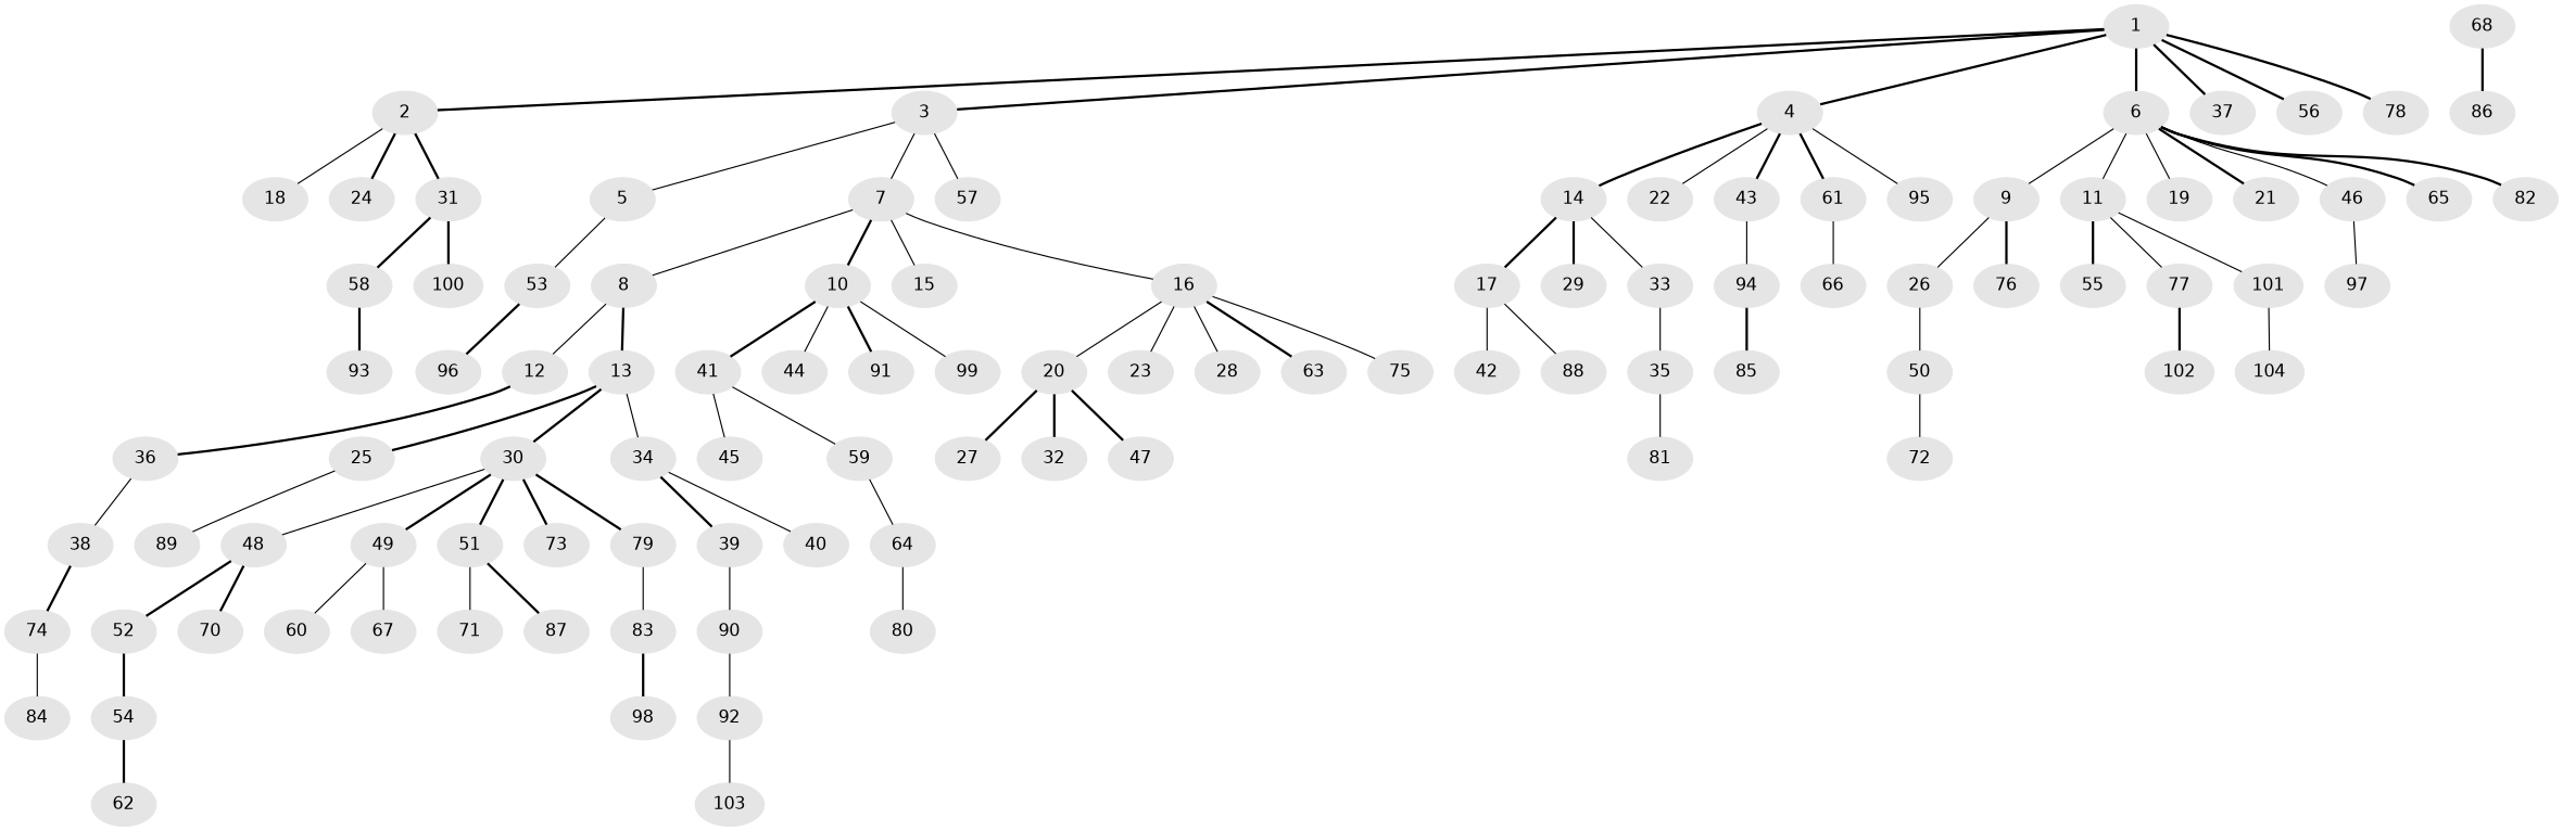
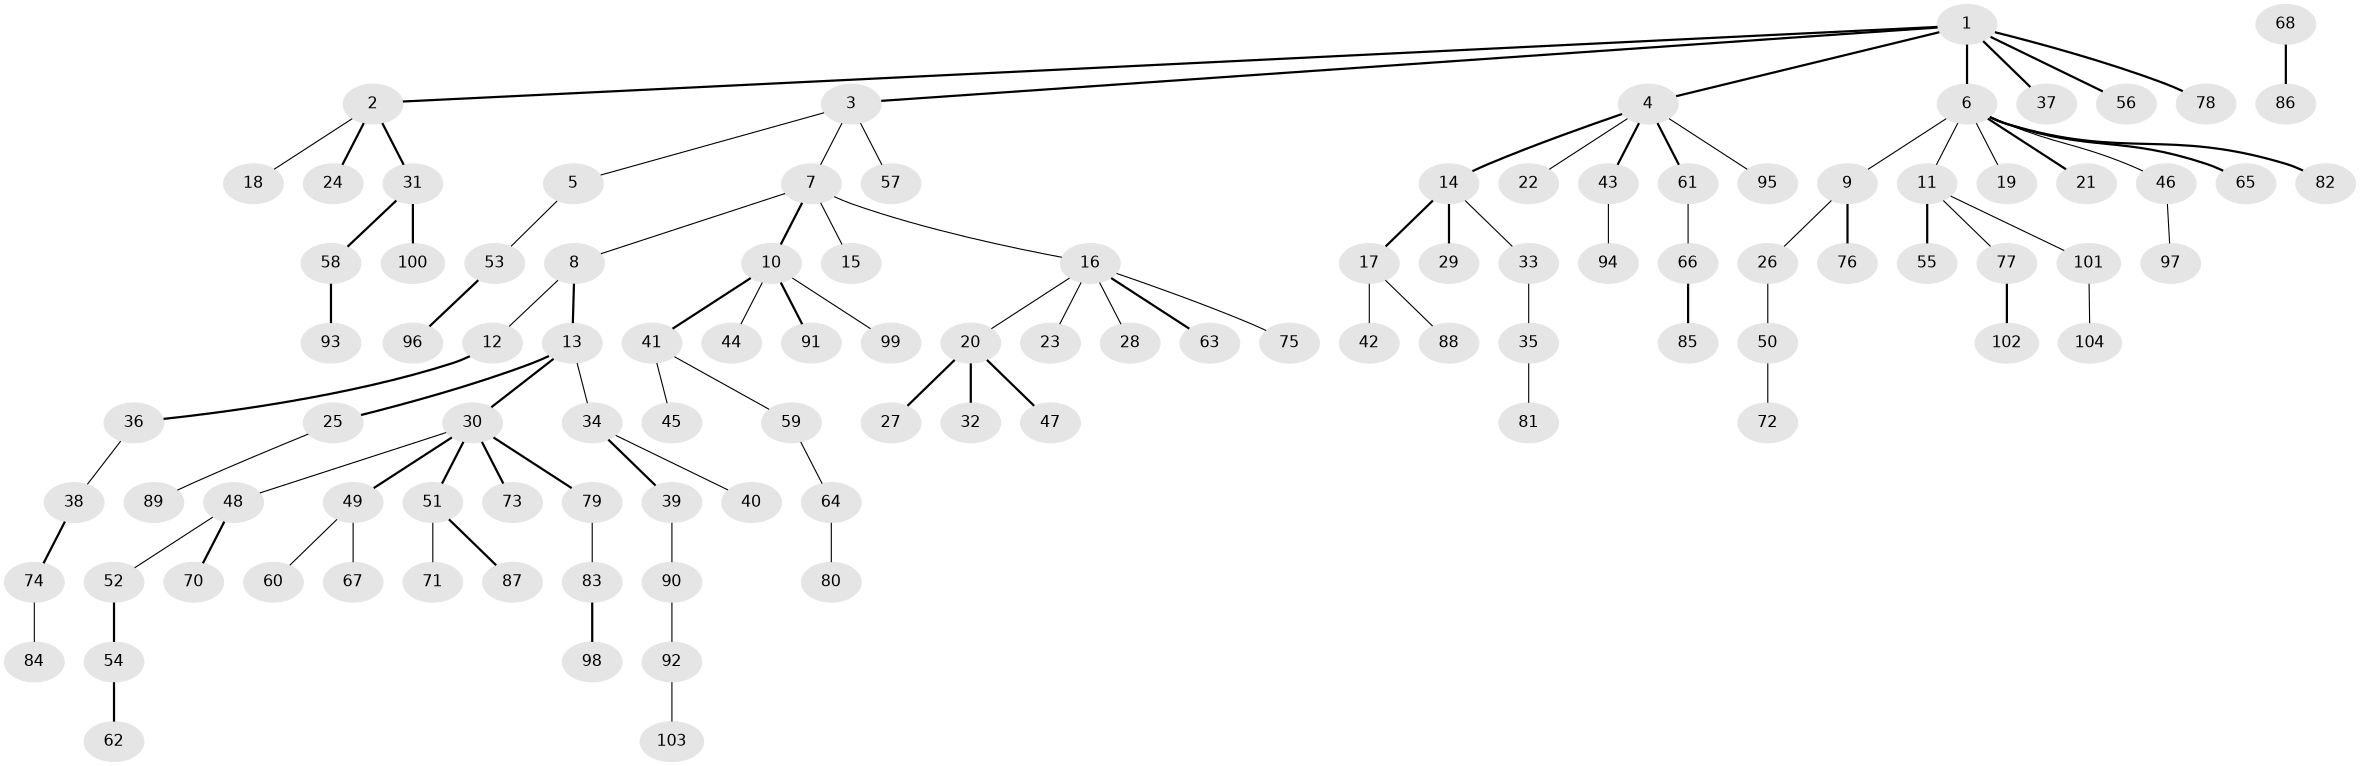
  graph {
    fontname="DejaVu Sans"
    node [color=gray90 fontname="DejaVu Sans" style=filled]
    edge [fontname="DejaVu Sans" style=solid]
    1
    2
    3
    4
    6
    37
    56
    78
    18
    24
    31
    5
    7
    57
    14
    22
    43
    61
    95
    9
    11
    19
    21
    46
    65
    82
    58
    100
    53
    8
    10
    15
    16
    17
    29
    33
    94
    66
    96
    26
    76
    55
    77
    101
    97
    12
    13
    41
    44
    91
    99
    20
    23
    28
    63
    75
    36
    25
    30
    34
    50
    45
    59
    102
    104
    38
    89
    48
    49
    51
    73
    79
    39
    40
    42
    88
    35
    27
    32
    47
    68
    86
    72
    52
    70
    60
    67
    71
    87
    83
    93
    81
    90
    74
    84
    92
    64
    54
    62
    80
    85
    98
    103
    1 -- 2 [style=bold]
    1 -- 3 [style=bold]
    1 -- 4 [style=bold]
    1 -- 6 [style=bold]
    1 -- 37 [style=bold]
    1 -- 56 [style=bold]
    1 -- 78 [style=bold]
    2 -- 18
    2 -- 24 [style=bold]
    2 -- 31 [style=bold]
    3 -- 5
    3 -- 7
    3 -- 57
    4 -- 14 [style=bold]
    4 -- 22
    4 -- 43 [style=bold]
    4 -- 61 [style=bold]
    4 -- 95
    6 -- 9
    6 -- 11
    6 -- 19
    6 -- 21 [style=bold]
    6 -- 46
    6 -- 65 [style=bold]
    6 -- 82 [style=bold]
    31 -- 58 [style=bold]
    31 -- 100 [style=bold]
    5 -- 53
    7 -- 8
    7 -- 10 [style=bold]
    7 -- 15
    7 -- 16
    14 -- 17 [style=bold]
    14 -- 29 [style=bold]
    14 -- 33
    43 -- 94
    61 -- 66
    9 -- 26
    9 -- 76 [style=bold]
    11 -- 55 [style=bold]
    11 -- 77
    11 -- 101
    46 -- 97
    58 -- 93 [style=bold]
    53 -- 96 [style=bold]
    8 -- 12
    8 -- 13 [style=bold]
    10 -- 41 [style=bold]
    10 -- 44
    10 -- 91 [style=bold]
    10 -- 99
    16 -- 20
    16 -- 23
    16 -- 28
    16 -- 63 [style=bold]
    16 -- 75
    17 -- 42
    17 -- 88
    33 -- 35
-   94 -- 85 [style=bold]
+   66 -- 85 [style=bold]
    26 -- 50
    77 -- 102 [style=bold]
    101 -- 104
    12 -- 36 [style=bold]
    13 -- 25 [style=bold]
    13 -- 30 [style=bold]
    13 -- 34
    41 -- 45
    41 -- 59
    20 -- 27 [style=bold]
    20 -- 32 [style=bold]
    20 -- 47 [style=bold]
    36 -- 38
    25 -- 89
    30 -- 48
    30 -- 49 [style=bold]
    30 -- 51 [style=bold]
    30 -- 73 [style=bold]
    30 -- 79 [style=bold]
    34 -- 39 [style=bold]
    34 -- 40
    50 -- 72
    59 -- 64
    38 -- 74 [style=bold]
-   48 -- 52 [style=bold]
+   48 -- 52
    48 -- 70 [style=bold]
    49 -- 60
    49 -- 67
    51 -- 71
    51 -- 87 [style=bold]
    79 -- 83
    39 -- 90
    35 -- 81
    68 -- 86 [style=bold]
    52 -- 54 [style=bold]
    83 -- 98 [style=bold]
    90 -- 92
    74 -- 84
    92 -- 103
    64 -- 80
    54 -- 62 [style=bold]
  }
